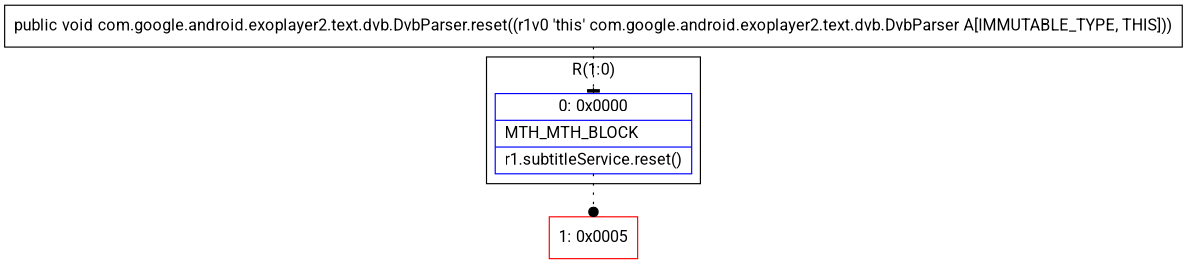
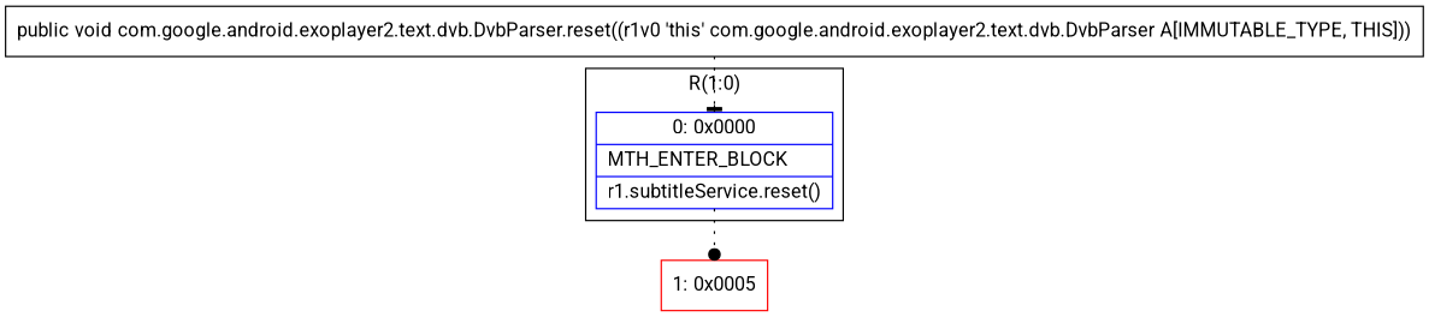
  digraph {
    fontname=Roboto
    node [shape=record fontname=Roboto]
    edge [style=dotted fontname=Roboto]
-   n1 [color=blue label="{0\:\ 0x0000|MTH_MTH_BLOCK\l|r1.subtitleService.reset()\l}"]
+   n1 [color=blue label="{0\:\ 0x0000|MTH_ENTER_BLOCK\l|r1.subtitleService.reset()\l}"]
    n2 [color=red label="{1\:\ 0x0005}"]
    n3 [label="{public void com.google.android.exoplayer2.text.dvb.DvbParser.reset((r1v0 'this' com.google.android.exoplayer2.text.dvb.DvbParser A[IMMUTABLE_TYPE, THIS])) }"]
    subgraph cluster_1 {
      label="R(1:0)"
      n1
    }
    n1 -> n2 [arrowhead=dot]
    n3 -> n1 [arrowhead=tee]
  }
